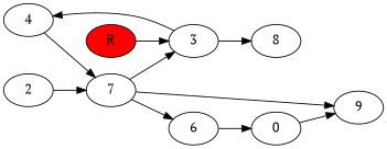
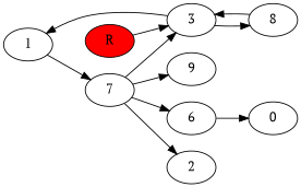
  digraph {
    fontname="PT Serif"
    rankdir=LR
    node [fontname="PT Serif"]
    edge [fontname="PT Serif"]
-   1 [label=4]
+   1
    7
    3
    9
    6
    2
    8
    n8 [label=0]
    R [fillcolor="#ff0000" style=filled]
    1 -> 7
    7 -> 3
    7 -> 9
    7 -> 6
    3 -> 1
    3 -> 8
    6 -> n8
-   2 -> 7
-   n8 -> 9
+   7 -> 2
+   8 -> 3
    R -> 3
  }
